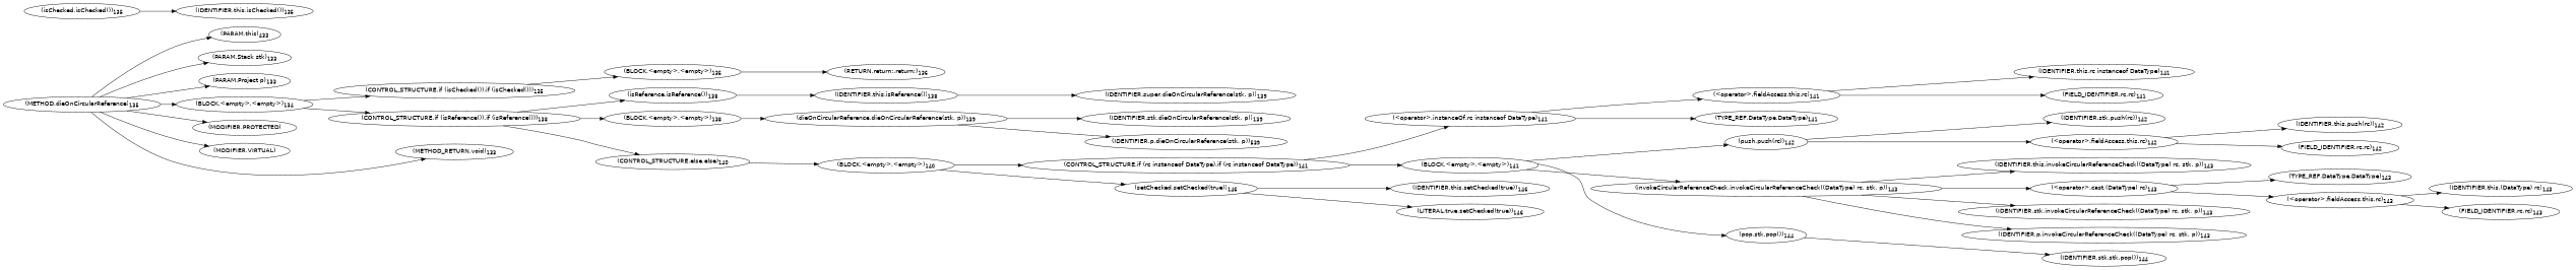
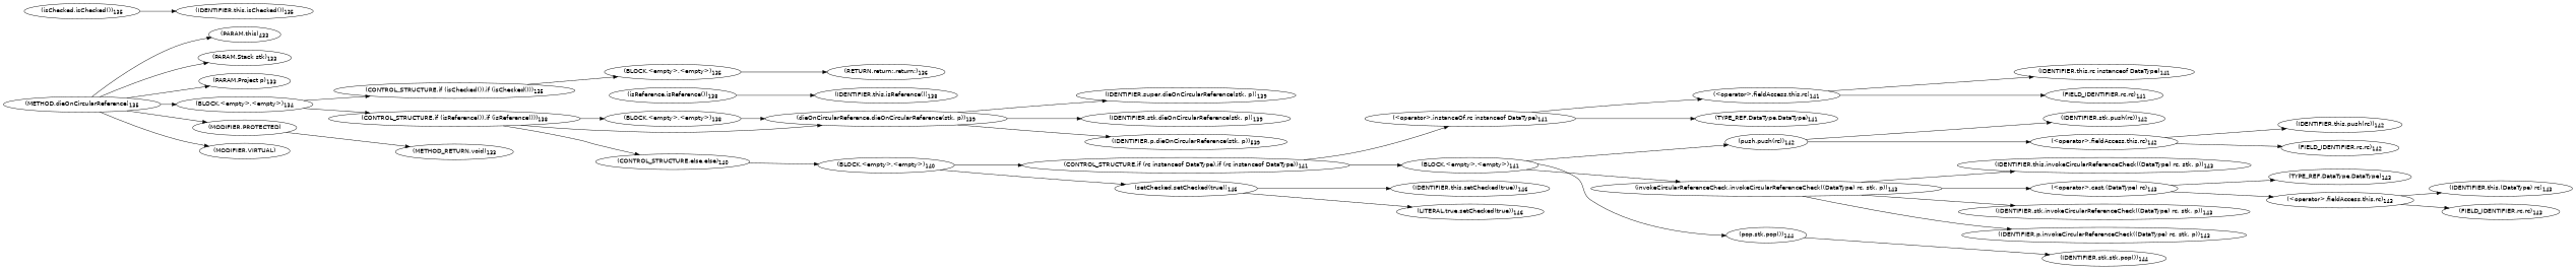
  digraph {
    fontname="DejaVu Sans"
    rankdir=LR
    node [fontname="DejaVu Sans"]
    edge [fontname="DejaVu Sans"]
    n1 [label=<(METHOD,dieOnCircularReference)<SUB>135</SUB>>]
    n2 [label=<(PARAM,this)<SUB>433</SUB>>]
    n3 [label=<(PARAM,Stack stk)<SUB>133</SUB>>]
    n4 [label=<(PARAM,Project p)<SUB>133</SUB>>]
    n5 [label=<(BLOCK,&lt;empty&gt;,&lt;empty&gt;)<SUB>134</SUB>>]
    n6 [label=<(MODIFIER,PROTECTED)>]
    n7 [label=<(MODIFIER,VIRTUAL)>]
    n8 [label=<(METHOD_RETURN,void)<SUB>133</SUB>>]
    n9 [label=<(CONTROL_STRUCTURE,if (isChecked()),if (isChecked()))<SUB>135</SUB>>]
    n10 [label=<(CONTROL_STRUCTURE,if (isReference()),if (isReference()))<SUB>138</SUB>>]
    n11 [label=<(BLOCK,&lt;empty&gt;,&lt;empty&gt;)<SUB>135</SUB>>]
    n12 [label=<(isReference,isReference())<SUB>138</SUB>>]
    n13 [label=<(BLOCK,&lt;empty&gt;,&lt;empty&gt;)<SUB>138</SUB>>]
    n14 [label=<(CONTROL_STRUCTURE,else,else)<SUB>140</SUB>>]
    n15 [label=<(isChecked,isChecked())<SUB>135</SUB>>]
    n16 [label=<(IDENTIFIER,this,isChecked())<SUB>135</SUB>>]
    n17 [label=<(RETURN,return;,return;)<SUB>136</SUB>>]
    n18 [label=<(IDENTIFIER,this,isReference())<SUB>138</SUB>>]
    n19 [label=<(dieOnCircularReference,dieOnCircularReference(stk, p))<SUB>139</SUB>>]
    n20 [label=<(BLOCK,&lt;empty&gt;,&lt;empty&gt;)<SUB>140</SUB>>]
    n21 [label=<(IDENTIFIER,super,dieOnCircularReference(stk, p))<SUB>139</SUB>>]
    n22 [label=<(IDENTIFIER,stk,dieOnCircularReference(stk, p))<SUB>139</SUB>>]
    n23 [label=<(IDENTIFIER,p,dieOnCircularReference(stk, p))<SUB>539</SUB>>]
    n24 [label=<(CONTROL_STRUCTURE,if (rc instanceof DataType),if (rc instanceof DataType))<SUB>141</SUB>>]
    n25 [label=<(setChecked,setChecked(true))<SUB>146</SUB>>]
    n26 [label=<(&lt;operator&gt;.instanceOf,rc instanceof DataType)<SUB>141</SUB>>]
    n27 [label=<(BLOCK,&lt;empty&gt;,&lt;empty&gt;)<SUB>141</SUB>>]
    n28 [label=<(IDENTIFIER,this,setChecked(true))<SUB>146</SUB>>]
    n29 [label=<(LITERAL,true,setChecked(true))<SUB>146</SUB>>]
    n30 [label=<(&lt;operator&gt;.fieldAccess,this.rc)<SUB>141</SUB>>]
    n31 [label=<(TYPE_REF,DataType,DataType)<SUB>141</SUB>>]
    n32 [label=<(push,push(rc))<SUB>142</SUB>>]
    n33 [label=<(invokeCircularReferenceCheck,invokeCircularReferenceCheck((DataType) rc, stk, p))<SUB>143</SUB>>]
    n34 [label=<(pop,stk.pop())<SUB>144</SUB>>]
    n35 [label=<(IDENTIFIER,this,rc instanceof DataType)<SUB>141</SUB>>]
    n36 [label=<(FIELD_IDENTIFIER,rc,rc)<SUB>141</SUB>>]
    n37 [label=<(IDENTIFIER,stk,push(rc))<SUB>142</SUB>>]
    n38 [label=<(&lt;operator&gt;.fieldAccess,this.rc)<SUB>142</SUB>>]
    n39 [label=<(IDENTIFIER,this,invokeCircularReferenceCheck((DataType) rc, stk, p))<SUB>143</SUB>>]
    n40 [label=<(&lt;operator&gt;.cast,(DataType) rc)<SUB>143</SUB>>]
    n41 [label=<(IDENTIFIER,stk,invokeCircularReferenceCheck((DataType) rc, stk, p))<SUB>143</SUB>>]
    n42 [label=<(IDENTIFIER,p,invokeCircularReferenceCheck((DataType) rc, stk, p))<SUB>143</SUB>>]
    n43 [label=<(IDENTIFIER,stk,stk.pop())<SUB>144</SUB>>]
    n44 [label=<(IDENTIFIER,this,push(rc))<SUB>142</SUB>>]
    n45 [label=<(FIELD_IDENTIFIER,rc,rc)<SUB>142</SUB>>]
    n46 [label=<(TYPE_REF,DataType,DataType)<SUB>143</SUB>>]
    n47 [label=<(&lt;operator&gt;.fieldAccess,this.rc)<SUB>143</SUB>>]
    n48 [label=<(IDENTIFIER,this,(DataType) rc)<SUB>143</SUB>>]
    n49 [label=<(FIELD_IDENTIFIER,rc,rc)<SUB>143</SUB>>]
    n1 -> n2
    n1 -> n3
    n1 -> n4
    n1 -> n5
    n1 -> n6
    n1 -> n7
-   n1 -> n8
+   n6 -> n8
    n5 -> n9
    n5 -> n10
    n9 -> n11
-   n10 -> n12
+   n10 -> n19
    n10 -> n13
    n10 -> n14
    n11 -> n17
    n12 -> n18
    n13 -> n19
    n14 -> n20
    n15 -> n16
-   n18 -> n21
+   n19 -> n21
    n19 -> n22
    n19 -> n23
    n20 -> n24
    n20 -> n25
    n24 -> n26
    n24 -> n27
    n25 -> n28
    n25 -> n29
    n26 -> n30
    n26 -> n31
    n27 -> n32
    n27 -> n33
    n27 -> n34
    n30 -> n35
    n30 -> n36
    n32 -> n37
    n32 -> n38
    n33 -> n39
    n33 -> n40
    n33 -> n41
    n33 -> n42
    n34 -> n43
    n38 -> n44
    n38 -> n45
    n40 -> n46
    n40 -> n47
    n47 -> n48
    n47 -> n49
  }
